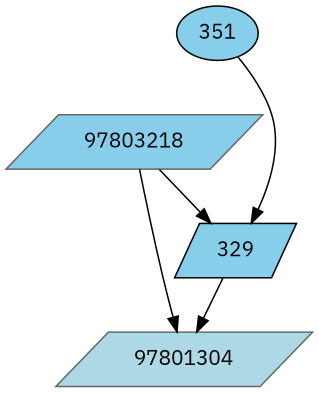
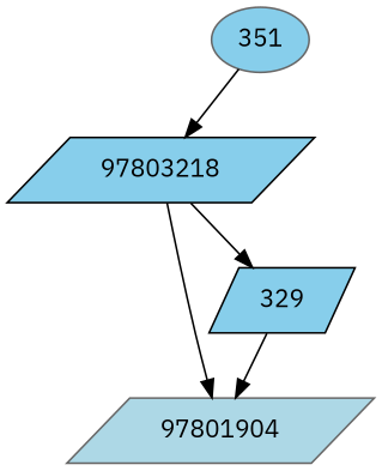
  strict digraph {
    fontname="IBM Plex Sans"
    node [color=black fillcolor=skyblue fontname="IBM Plex Sans" shape=parallelogram style=filled]
    edge [fontname="IBM Plex Sans"]
-   97803218 [color=gray40]
-   97801304 [color=gray40 fillcolor=lightblue]
+   97803218
+   97801304 [color=gray40 fillcolor=lightblue label=97801904]
    n3 [label=329]
-   351 [shape=ellipse]
+   351 [color=gray40 shape=ellipse]
    97803218 -> 97801304
    97803218 -> n3
    n3 -> 97801304
-   351 -> n3
+   351 -> 97803218
  }
